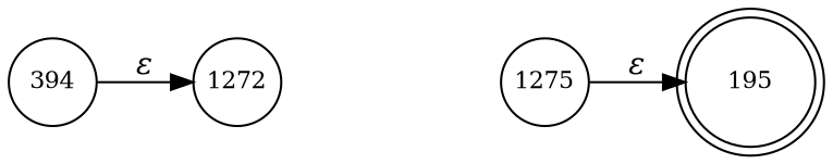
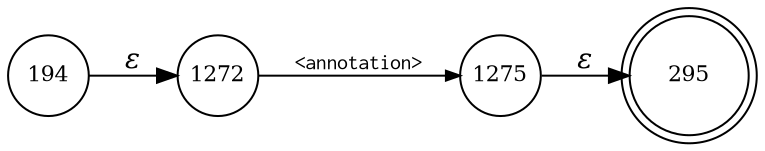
  digraph {
    rankdir=LR
    node [fixedsize=true fontsize=11 shape=circle peripheries=1]
    edge [fontname="Times-Italic"]
-   n1 [label=195 shape=doublecircle width=.6 peripheries=""]
-   n2 [label=394 width=.55]
+   n1 [label=295 shape=doublecircle width=.6 peripheries=""]
+   n2 [label=194 width=.55]
    n3 [label=1272 width=.55]
    n4 [label=1275 width=.55]
    n2 -> n3 [label="&epsilon;"]
+   n3 -> n4 [arrowhead=normal arrowsize=.7 fontname=Courier fontsize=11 label="<annotation>"]
    n4 -> n1 [label="&epsilon;"]
  }
